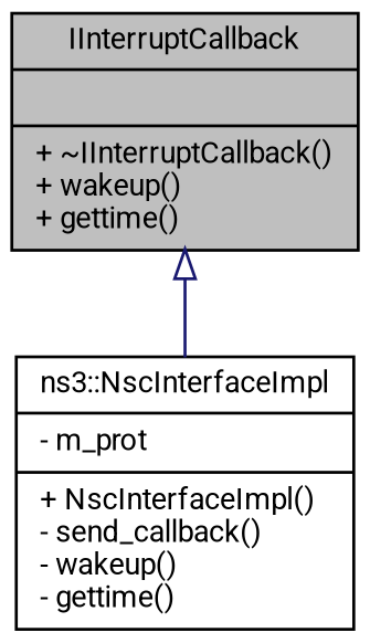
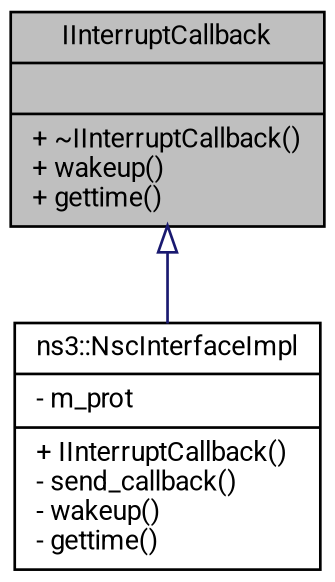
  digraph {
    fontname=Roboto
    node [color=black fontname=Roboto fontsize=10 shape=record style=filled]
    n1 [fillcolor=grey75 fontcolor=black height=0.2 label="{IInterruptCallback\n||+ ~IInterruptCallback()\l+ wakeup()\l+ gettime()\l}" width=0.4]
-   n2 [fillcolor=white height=0.2 label="{ns3::NscInterfaceImpl\n|- m_prot\l|+ NscInterfaceImpl()\l- send_callback()\l- wakeup()\l- gettime()\l}" width=0.4]
+   n2 [fillcolor=white height=0.2 label="{ns3::NscInterfaceImpl\n|- m_prot\l|+ IInterruptCallback()\l- send_callback()\l- wakeup()\l- gettime()\l}" width=0.4]
    n1 -> n2 [arrowtail=onormal color=midnightblue dir=back fontname=Roboto fontsize=10 labelfontname=Helvetica labelfontsize=10 style=solid]
  }
